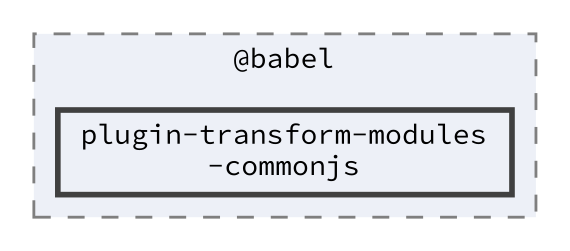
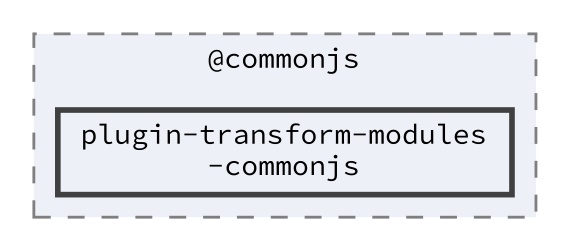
  digraph {
    compound=true
    fontname="Source Code Pro"
    n1 [color=grey25 fillcolor="#edf0f7" fontname="Source Code Pro" fontsize=10 height=0.2 label="plugin-transform-modules\l-commonjs" shape=box style="filled,bold" width=0.4]
    subgraph cluster_1 {
      bgcolor="#edf0f7"
      fontsize=10
-     label="@babel"
+     label="@commonjs"
      pencolor=grey50
      style="filled,dashed"
      n1
    }
  }
